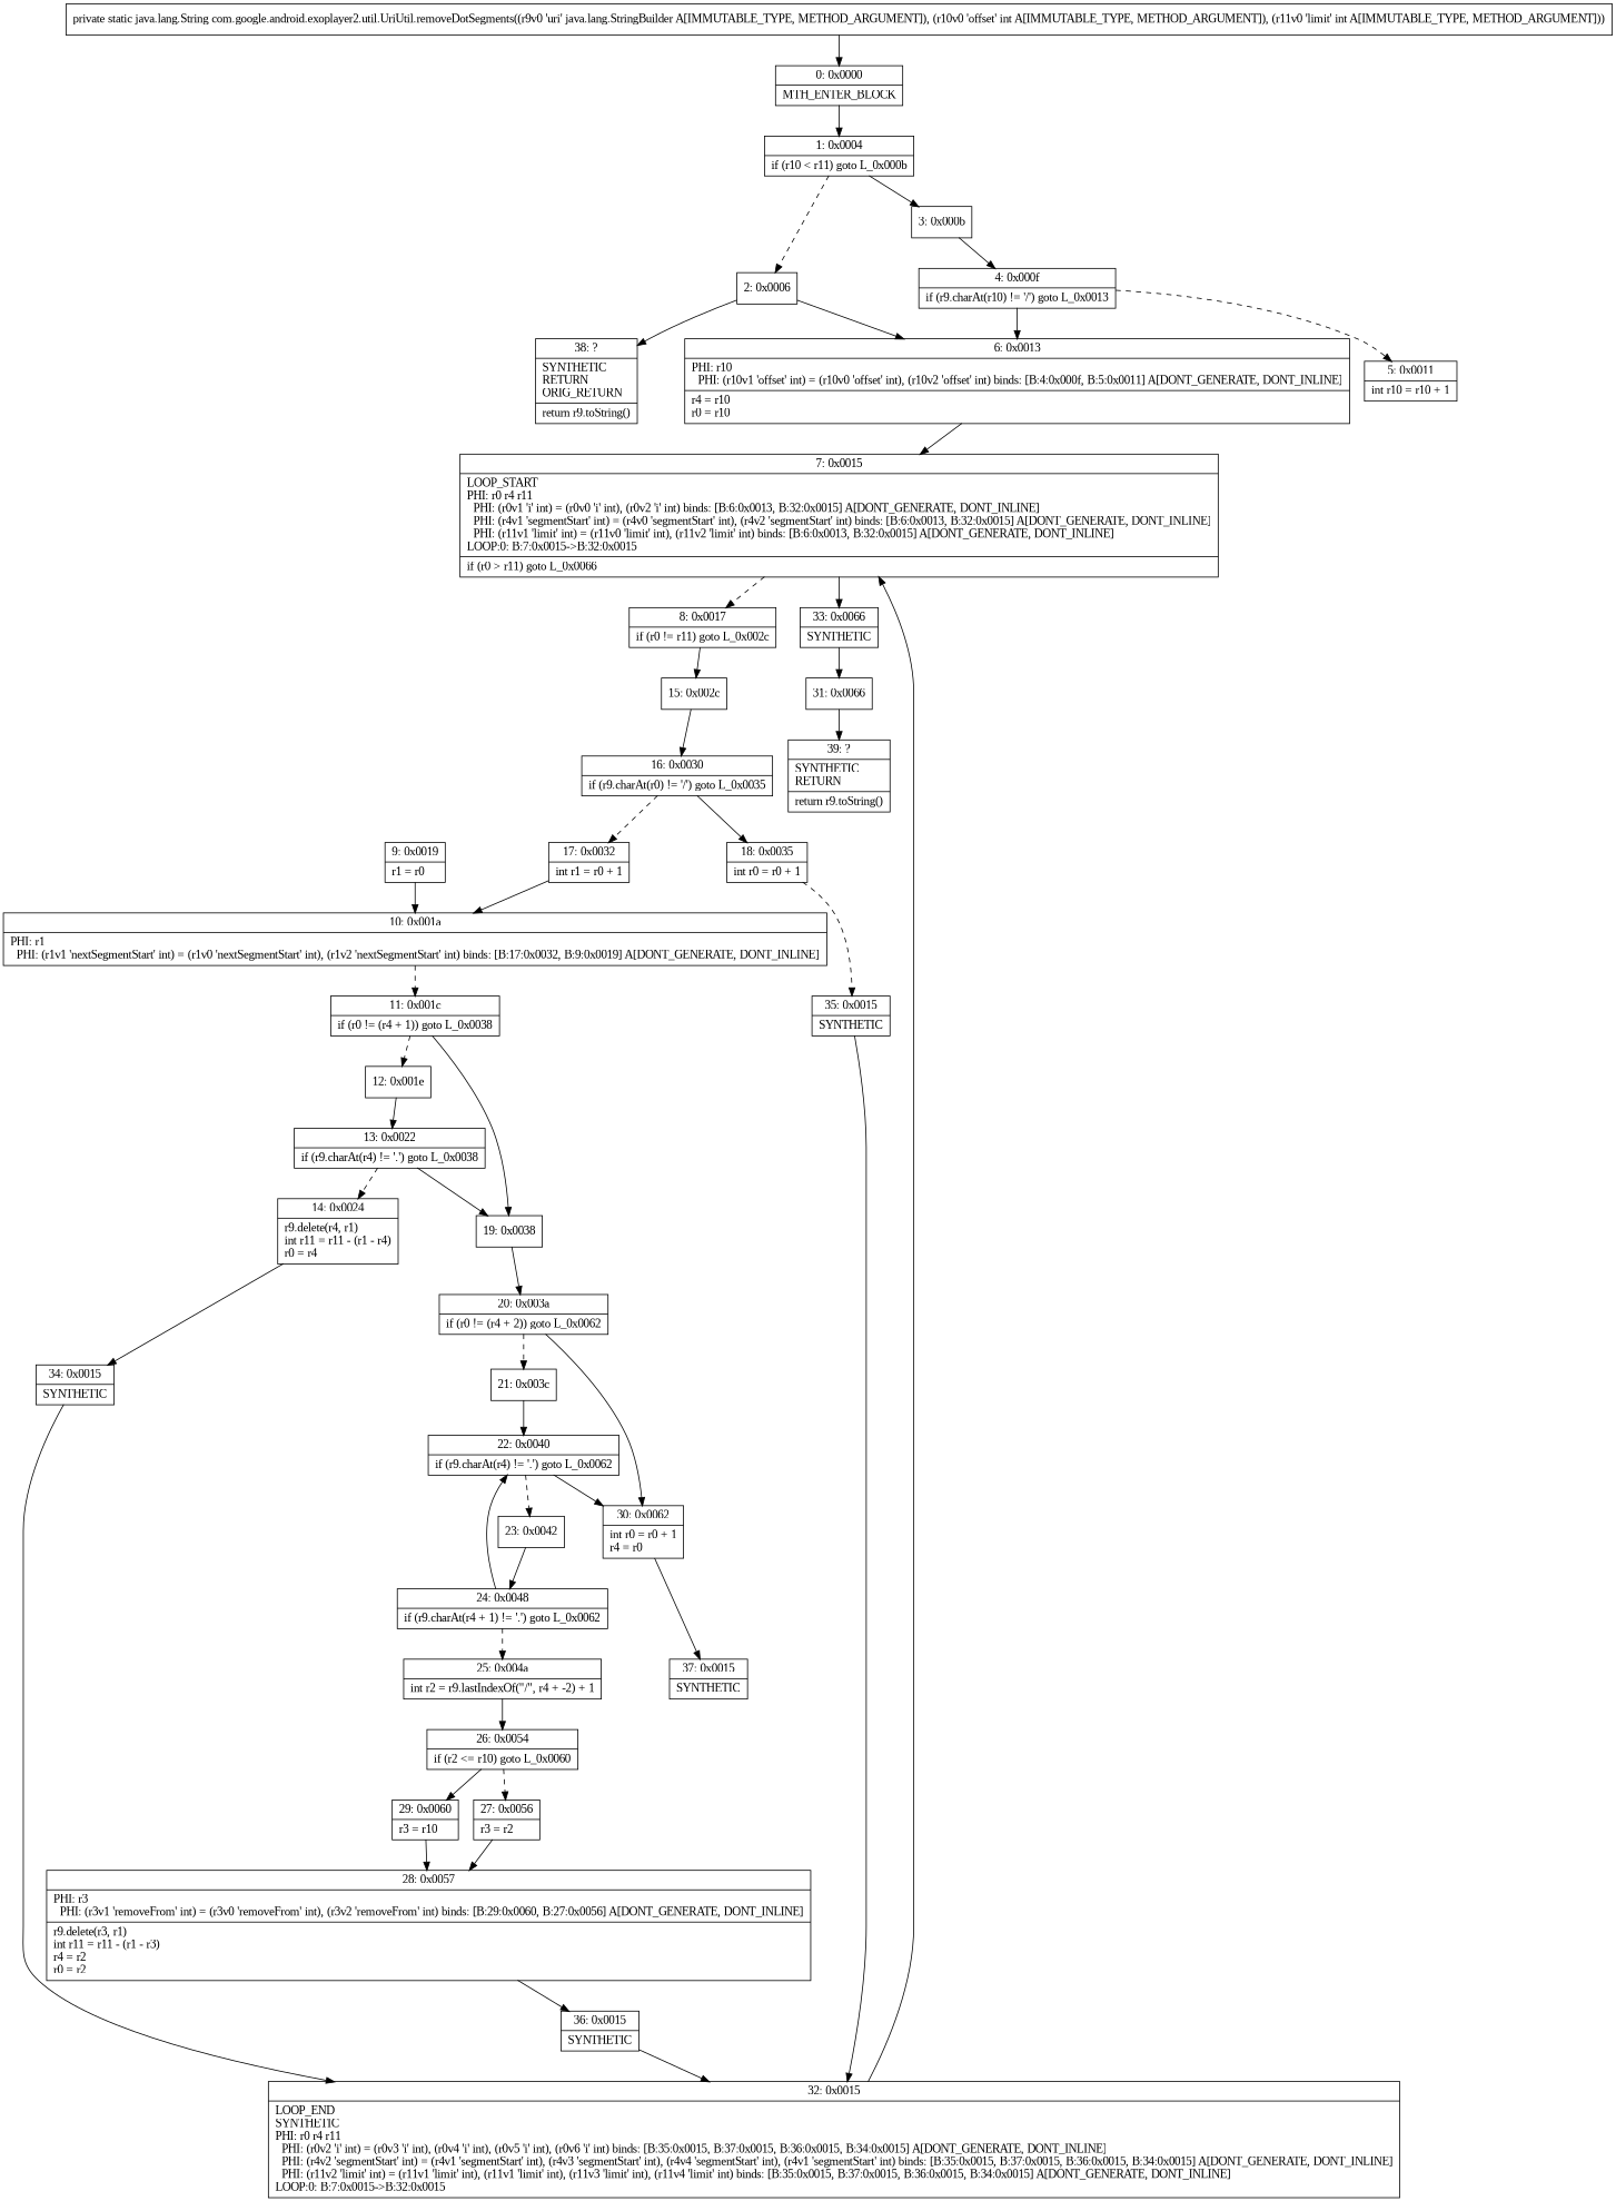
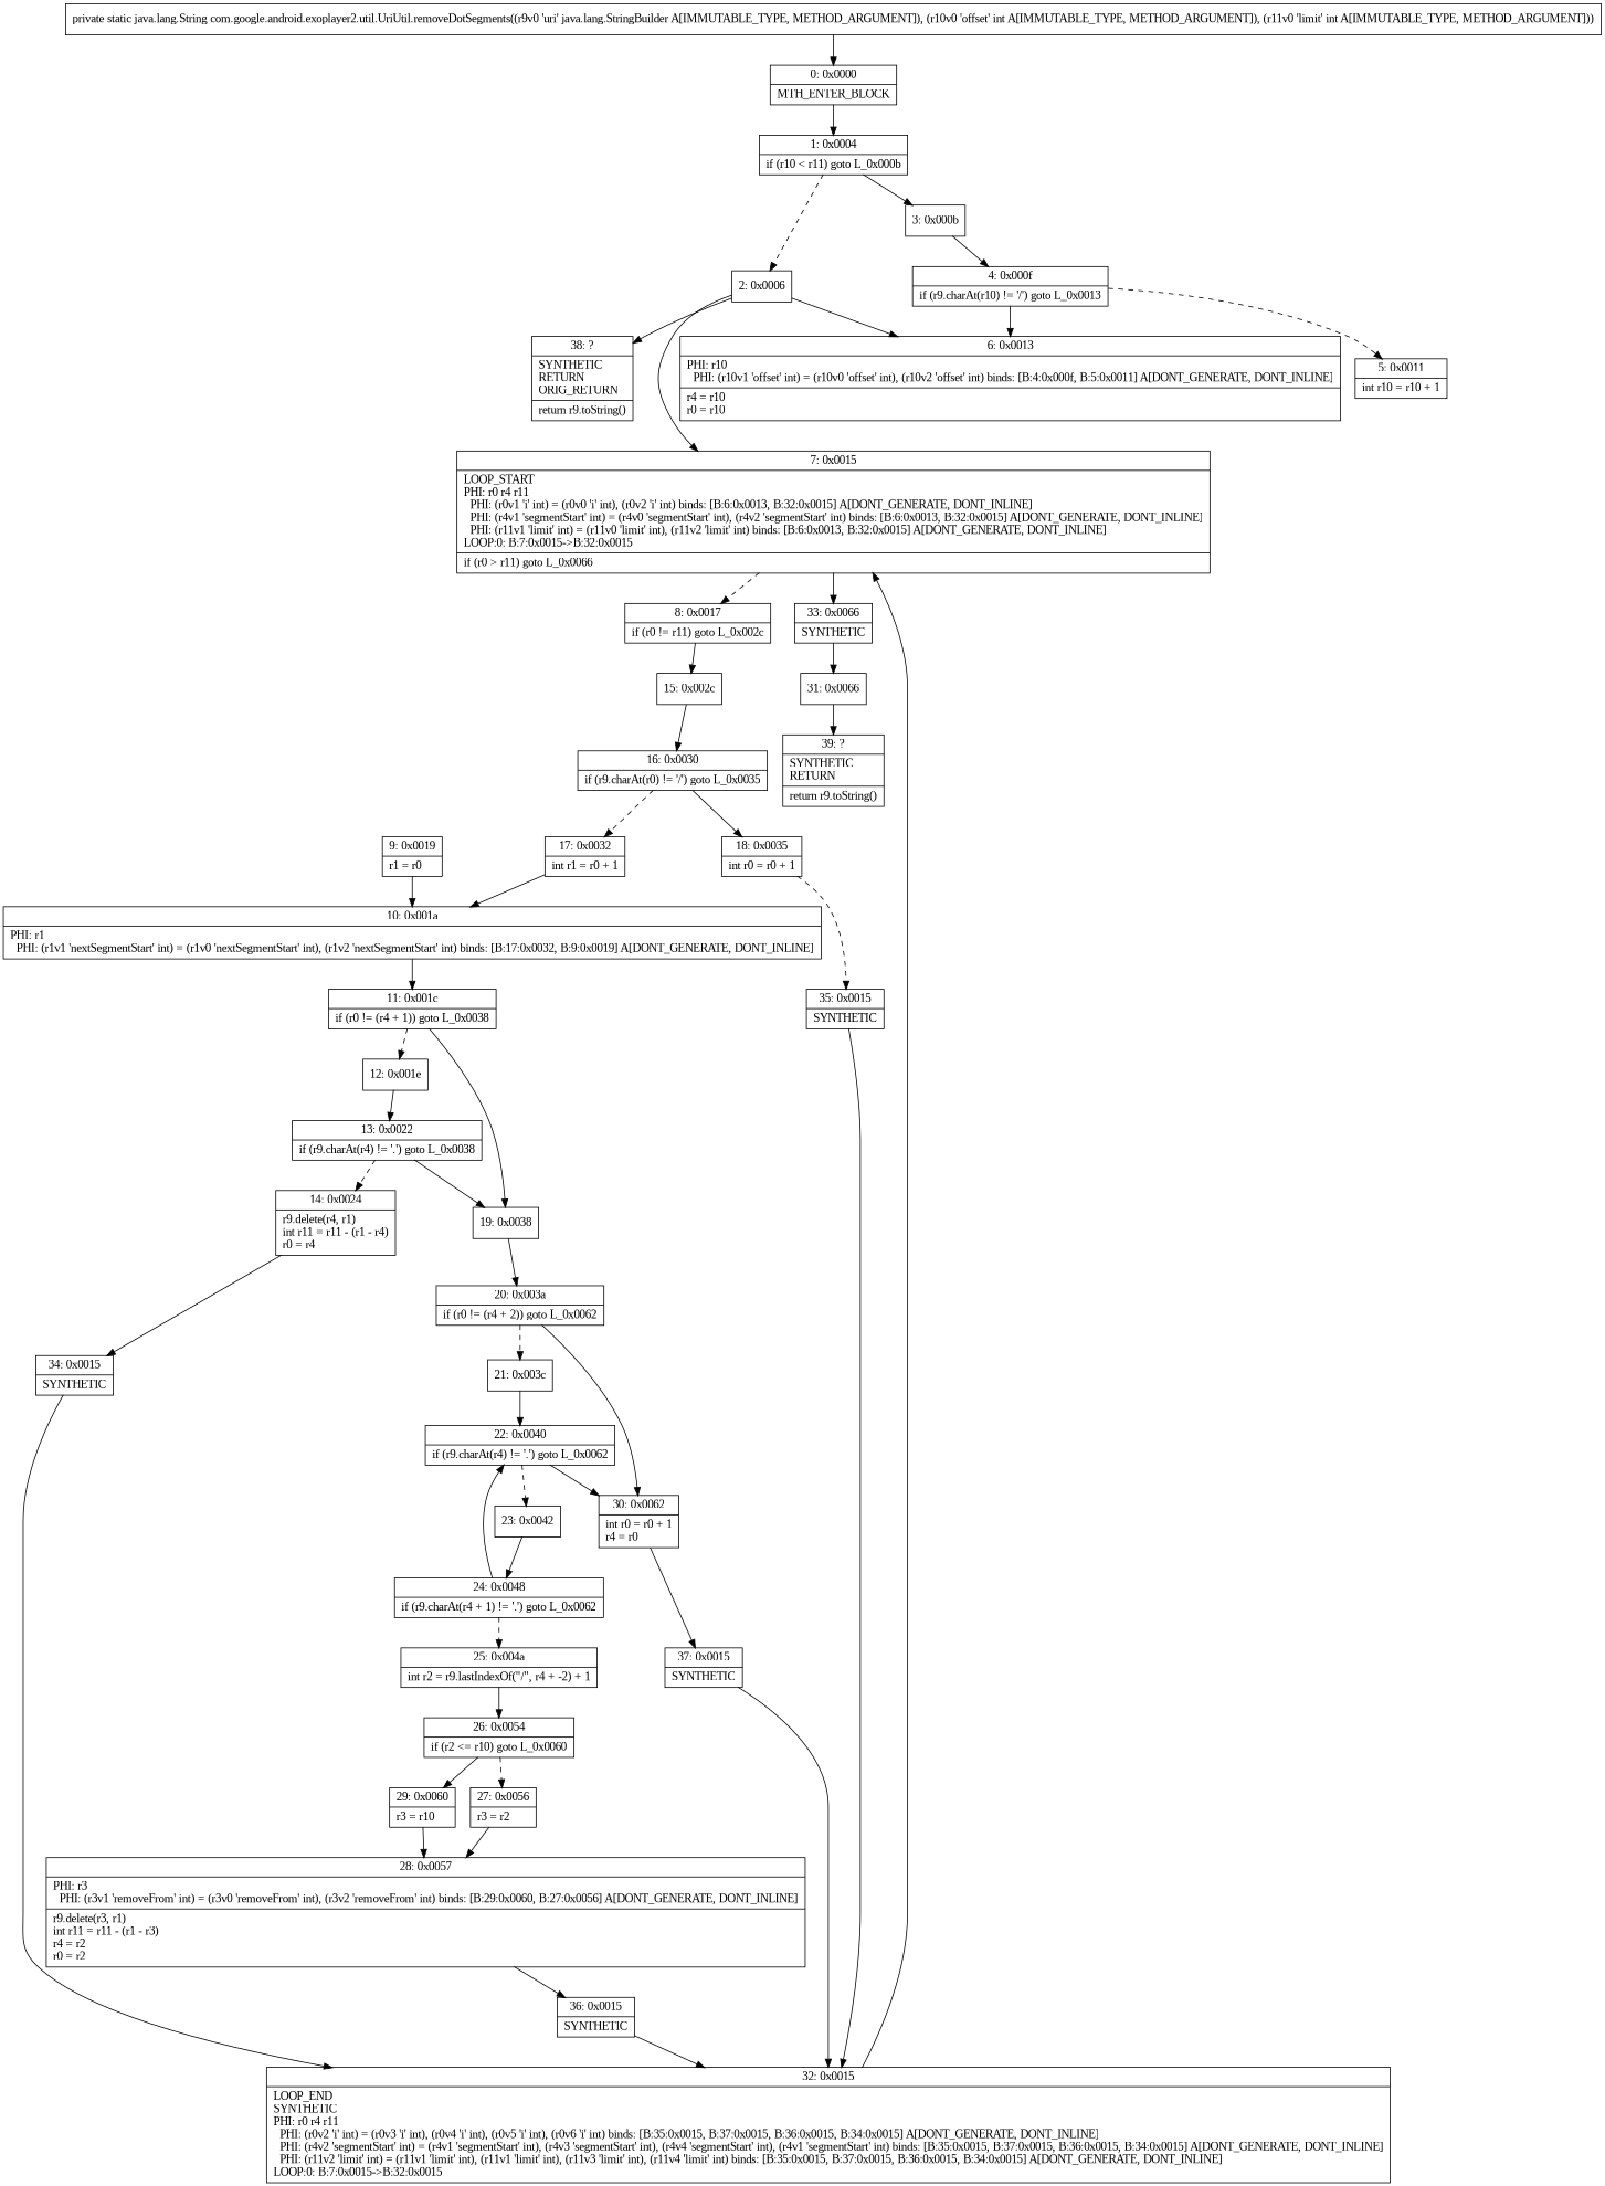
  digraph {
    fontname="Liberation Serif"
    node [fontname="Liberation Serif" shape=record]
    edge [fontname="Liberation Serif"]
    n1 [label="{0\:\ 0x0000|MTH_ENTER_BLOCK\l}"]
    n2 [label="{1\:\ 0x0004|if (r10 \< r11) goto L_0x000b\l}"]
    n3 [label="{2\:\ 0x0006}"]
    n4 [label="{3\:\ 0x000b}"]
    n5 [label="{38\:\ ?|SYNTHETIC\lRETURN\lORIG_RETURN\l|return r9.toString()\l}"]
    n6 [label="{6\:\ 0x0013|PHI: r10 \l  PHI: (r10v1 'offset' int) = (r10v0 'offset' int), (r10v2 'offset' int) binds: [B:4:0x000f, B:5:0x0011] A[DONT_GENERATE, DONT_INLINE]\l|r4 = r10\lr0 = r10\l}"]
    n7 [label="{4\:\ 0x000f|if (r9.charAt(r10) != '\/') goto L_0x0013\l}"]
    n8 [label="{5\:\ 0x0011|int r10 = r10 + 1\l}"]
    n9 [label="{7\:\ 0x0015|LOOP_START\lPHI: r0 r4 r11 \l  PHI: (r0v1 'i' int) = (r0v0 'i' int), (r0v2 'i' int) binds: [B:6:0x0013, B:32:0x0015] A[DONT_GENERATE, DONT_INLINE]\l  PHI: (r4v1 'segmentStart' int) = (r4v0 'segmentStart' int), (r4v2 'segmentStart' int) binds: [B:6:0x0013, B:32:0x0015] A[DONT_GENERATE, DONT_INLINE]\l  PHI: (r11v1 'limit' int) = (r11v0 'limit' int), (r11v2 'limit' int) binds: [B:6:0x0013, B:32:0x0015] A[DONT_GENERATE, DONT_INLINE]\lLOOP:0: B:7:0x0015\-\>B:32:0x0015\l|if (r0 \> r11) goto L_0x0066\l}"]
    n10 [label="{8\:\ 0x0017|if (r0 != r11) goto L_0x002c\l}"]
    n11 [label="{33\:\ 0x0066|SYNTHETIC\l}"]
    n12 [label="{15\:\ 0x002c}"]
    n13 [label="{31\:\ 0x0066}"]
    n14 [label="{9\:\ 0x0019|r1 = r0\l}"]
    n15 [label="{10\:\ 0x001a|PHI: r1 \l  PHI: (r1v1 'nextSegmentStart' int) = (r1v0 'nextSegmentStart' int), (r1v2 'nextSegmentStart' int) binds: [B:17:0x0032, B:9:0x0019] A[DONT_GENERATE, DONT_INLINE]\l}"]
    n16 [label="{16\:\ 0x0030|if (r9.charAt(r0) != '\/') goto L_0x0035\l}"]
    n17 [label="{11\:\ 0x001c|if (r0 != (r4 + 1)) goto L_0x0038\l}"]
    n18 [label="{12\:\ 0x001e}"]
    n19 [label="{19\:\ 0x0038}"]
    n20 [label="{13\:\ 0x0022|if (r9.charAt(r4) != '.') goto L_0x0038\l}"]
    n21 [label="{20\:\ 0x003a|if (r0 != (r4 + 2)) goto L_0x0062\l}"]
    n22 [label="{14\:\ 0x0024|r9.delete(r4, r1)\lint r11 = r11 \- (r1 \- r4)\lr0 = r4\l}"]
    n23 [label="{34\:\ 0x0015|SYNTHETIC\l}"]
    n24 [label="{32\:\ 0x0015|LOOP_END\lSYNTHETIC\lPHI: r0 r4 r11 \l  PHI: (r0v2 'i' int) = (r0v3 'i' int), (r0v4 'i' int), (r0v5 'i' int), (r0v6 'i' int) binds: [B:35:0x0015, B:37:0x0015, B:36:0x0015, B:34:0x0015] A[DONT_GENERATE, DONT_INLINE]\l  PHI: (r4v2 'segmentStart' int) = (r4v1 'segmentStart' int), (r4v3 'segmentStart' int), (r4v4 'segmentStart' int), (r4v1 'segmentStart' int) binds: [B:35:0x0015, B:37:0x0015, B:36:0x0015, B:34:0x0015] A[DONT_GENERATE, DONT_INLINE]\l  PHI: (r11v2 'limit' int) = (r11v1 'limit' int), (r11v1 'limit' int), (r11v3 'limit' int), (r11v4 'limit' int) binds: [B:35:0x0015, B:37:0x0015, B:36:0x0015, B:34:0x0015] A[DONT_GENERATE, DONT_INLINE]\lLOOP:0: B:7:0x0015\-\>B:32:0x0015\l}"]
    n25 [label="{17\:\ 0x0032|int r1 = r0 + 1\l}"]
    n26 [label="{18\:\ 0x0035|int r0 = r0 + 1\l}"]
    n27 [label="{35\:\ 0x0015|SYNTHETIC\l}"]
    n28 [label="{21\:\ 0x003c}"]
    n29 [label="{30\:\ 0x0062|int r0 = r0 + 1\lr4 = r0\l}"]
    n30 [label="{22\:\ 0x0040|if (r9.charAt(r4) != '.') goto L_0x0062\l}"]
    n31 [label="{37\:\ 0x0015|SYNTHETIC\l}"]
    n32 [label="{23\:\ 0x0042}"]
    n33 [label="{24\:\ 0x0048|if (r9.charAt(r4 + 1) != '.') goto L_0x0062\l}"]
    n34 [label="{25\:\ 0x004a|int r2 = r9.lastIndexOf(\"\/\", r4 + \-2) + 1\l}"]
    n35 [label="{26\:\ 0x0054|if (r2 \<= r10) goto L_0x0060\l}"]
    n36 [label="{27\:\ 0x0056|r3 = r2\l}"]
    n37 [label="{29\:\ 0x0060|r3 = r10\l}"]
    n38 [label="{28\:\ 0x0057|PHI: r3 \l  PHI: (r3v1 'removeFrom' int) = (r3v0 'removeFrom' int), (r3v2 'removeFrom' int) binds: [B:29:0x0060, B:27:0x0056] A[DONT_GENERATE, DONT_INLINE]\l|r9.delete(r3, r1)\lint r11 = r11 \- (r1 \- r3)\lr4 = r2\lr0 = r2\l}"]
    n39 [label="{36\:\ 0x0015|SYNTHETIC\l}"]
    n40 [label="{39\:\ ?|SYNTHETIC\lRETURN\l|return r9.toString()\l}"]
    n41 [label="{private static java.lang.String com.google.android.exoplayer2.util.UriUtil.removeDotSegments((r9v0 'uri' java.lang.StringBuilder A[IMMUTABLE_TYPE, METHOD_ARGUMENT]), (r10v0 'offset' int A[IMMUTABLE_TYPE, METHOD_ARGUMENT]), (r11v0 'limit' int A[IMMUTABLE_TYPE, METHOD_ARGUMENT])) }"]
    n1 -> n2
    n2 -> n3 [style=dashed]
    n2 -> n4
    n3 -> n5
    n3 -> n6
    n4 -> n7
-   n6 -> n9
+   n3 -> n9
    n7 -> n6
    n7 -> n8 [style=dashed]
    n9 -> n10 [style=dashed]
    n9 -> n11
    n10 -> n12
    n11 -> n13
    n12 -> n16
    n13 -> n40
    n14 -> n15
-   n15 -> n17 [style=dashed]
+   n15 -> n17
    n16 -> n25 [style=dashed]
    n16 -> n26
    n17 -> n18 [style=dashed]
    n17 -> n19
    n18 -> n20
    n19 -> n21
    n20 -> n19
    n20 -> n22 [style=dashed]
    n21 -> n28 [style=dashed]
    n21 -> n29
    n22 -> n23
    n23 -> n24
    n24 -> n9
    n25 -> n15
    n26 -> n27 [style=dashed]
    n27 -> n24
    n28 -> n30
    n29 -> n31
    n30 -> n29
    n30 -> n32 [style=dashed]
+   n31 -> n24
    n32 -> n33
    n33 -> n30
    n33 -> n34 [style=dashed]
    n34 -> n35
    n35 -> n36 [style=dashed]
    n35 -> n37
    n36 -> n38
    n37 -> n38
    n38 -> n39
    n39 -> n24
    n41 -> n1
  }
